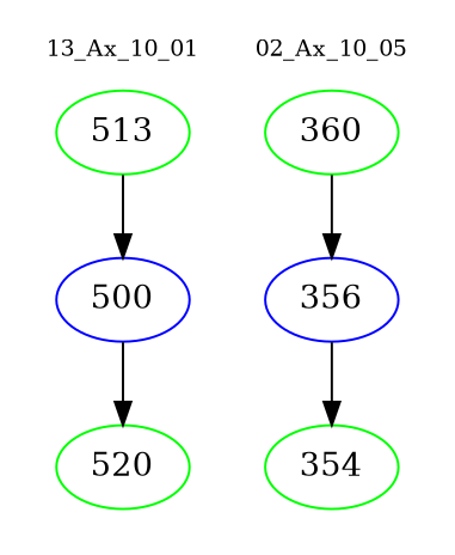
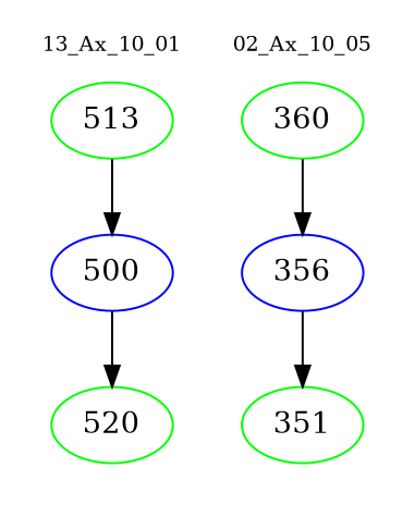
  digraph {
    node [color=green]
    edge [color=black]
    n1 [label=513]
    n2 [color=blue label=500]
    n3 [label=520]
    n4 [label=360]
    n5 [color=blue label=356]
-   n6 [label=354]
+   n6 [label=351]
    subgraph cluster_1 {
      color=white
      fontsize=10
      label="13_Ax_10_01"
      n1
      n2
      n3
    }
    subgraph cluster_2 {
      color=white
      fontsize=10
      label="02_Ax_10_05"
      n4
      n5
      n6
    }
    n1 -> n2
    n2 -> n3
    n4 -> n5
    n5 -> n6
  }
